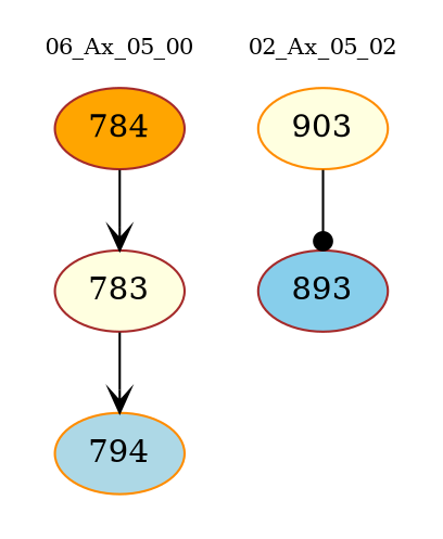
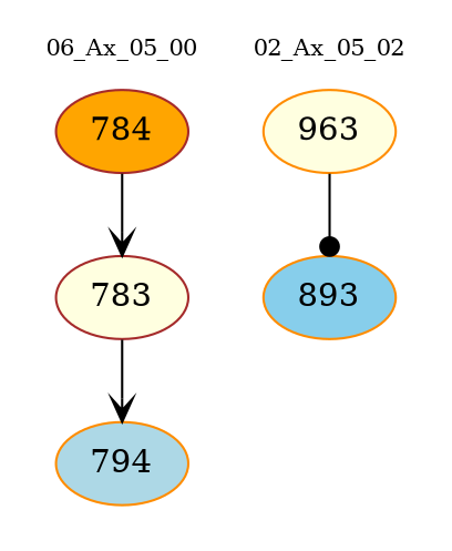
  digraph {
    node [color=darkorange fillcolor=lightyellow style=filled]
    edge [arrowhead=vee color=black]
    n1 [color=brown fillcolor=orange label=784]
    n2 [color=brown label=783]
    n3 [fillcolor=lightblue label=794]
-   n4 [label=903]
-   n5 [color=brown fillcolor=skyblue label=893]
+   n4 [label=963]
+   n5 [fillcolor=skyblue label=893]
    subgraph cluster_1 {
      color=white
      fontsize=10
      label="06_Ax_05_00"
      n1
      n2
      n3
    }
    subgraph cluster_2 {
      color=white
      fontsize=10
      label="02_Ax_05_02"
      n4
      n5
    }
    n1 -> n2
    n2 -> n3
    n4 -> n5 [arrowhead=dot]
  }
